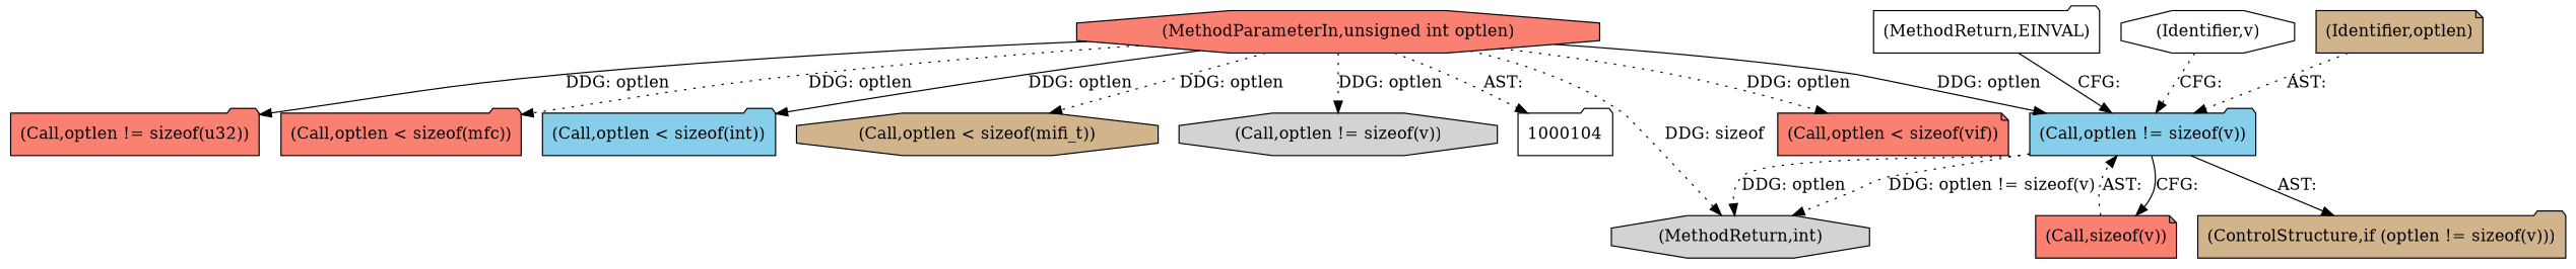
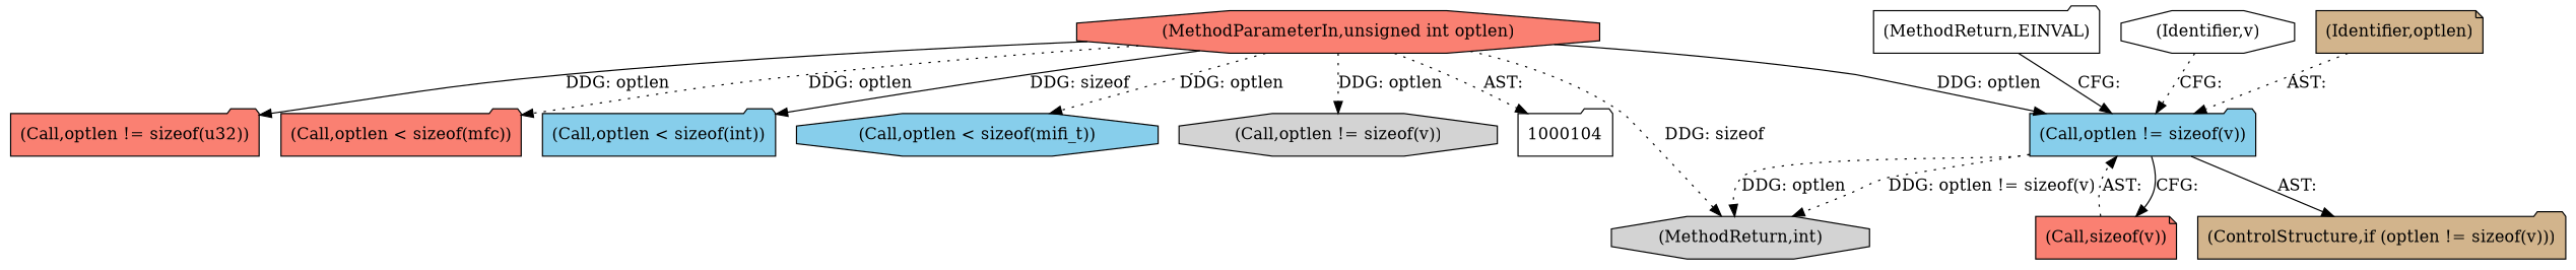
  digraph {
    fontname="DejaVu Serif"
    node [fillcolor=salmon fontname="DejaVu Serif" shape=folder style=filled]
    edge [fontname="DejaVu Serif" style=dotted]
    n1 [fillcolor=skyblue label="(Call,optlen != sizeof(v))"]
    n2 [label="(Call,sizeof(v))" shape=note]
    n3 [fillcolor=lightgrey label="(MethodReturn,int)" shape=octagon]
    n4 [fillcolor=tan label="(ControlStructure,if (optlen != sizeof(v)))"]
    n5 [label="(MethodParameterIn,unsigned int optlen)" shape=octagon]
-   n6 [label="(Call,optlen < sizeof(vif))" shape=note]
    n7 [label="(Call,optlen != sizeof(u32))"]
    n8 [label="(Call,optlen < sizeof(mfc))"]
    n9 [fillcolor=skyblue label="(Call,optlen < sizeof(int))"]
-   n10 [fillcolor=tan label="(Call,optlen < sizeof(mifi_t))" shape=octagon]
+   n10 [fillcolor=skyblue label="(Call,optlen < sizeof(mifi_t))" shape=octagon]
    n11 [fillcolor=lightgrey label="(Call,optlen != sizeof(v))" shape=octagon]
    1000104 [fillcolor=white]
    n13 [fillcolor=white label="(MethodReturn,EINVAL)"]
    n14 [fillcolor=white label="(Identifier,v)" shape=octagon]
    n15 [fillcolor=tan label="(Identifier,optlen)" shape=note]
    n1 -> n2 [label="CFG: " style=solid]
    n1 -> n3 [label="DDG: optlen"]
    n1 -> n3 [label="DDG: optlen != sizeof(v)"]
    n1 -> n4 [label="AST: " style=solid]
    n2 -> n1 [label="AST: "]
    n5 -> n1 [label="DDG: optlen" style=solid]
    n5 -> n3 [label="DDG: sizeof"]
-   n5 -> n6 [label="DDG: optlen"]
    n5 -> n7 [label="DDG: optlen" style=solid]
    n5 -> n8 [label="DDG: optlen"]
-   n5 -> n9 [label="DDG: optlen" style=solid]
+   n5 -> n9 [label="DDG: sizeof" style=solid]
    n5 -> n10 [label="DDG: optlen"]
    n5 -> n11 [label="DDG: optlen"]
    n5 -> 1000104 [label="AST: "]
    n13 -> n1 [label="CFG: " style=solid]
    n14 -> n1 [label="CFG: "]
    n15 -> n1 [label="AST: "]
  }
